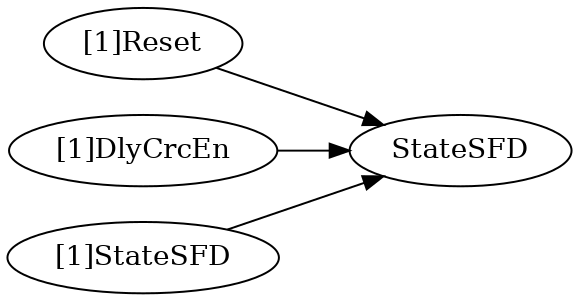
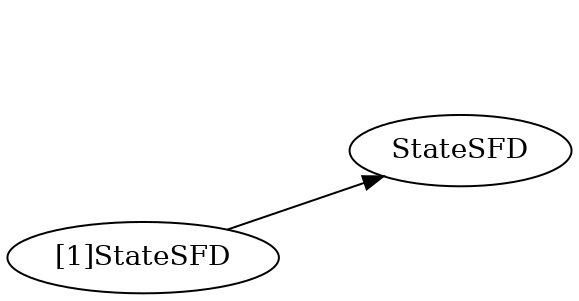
  strict digraph {
    rankdir=LR
-   "[1]Reset" [complexity=6 importance=0.21880928186 rank=0.0364682136434]
    n2 [complexity=5 importance=0.0503010792001 label=StateSFD rank=0.01006021584]
-   "[1]DlyCrcEn" [complexity=9 importance=0.16850820266 rank=0.0187231336289]
    "[1]StateSFD" [complexity=7 importance=0.11820712346 rank=0.0168867319229]
-   "[1]Reset" -> n2
-   "[1]DlyCrcEn" -> n2
    "[1]StateSFD" -> n2
  }
